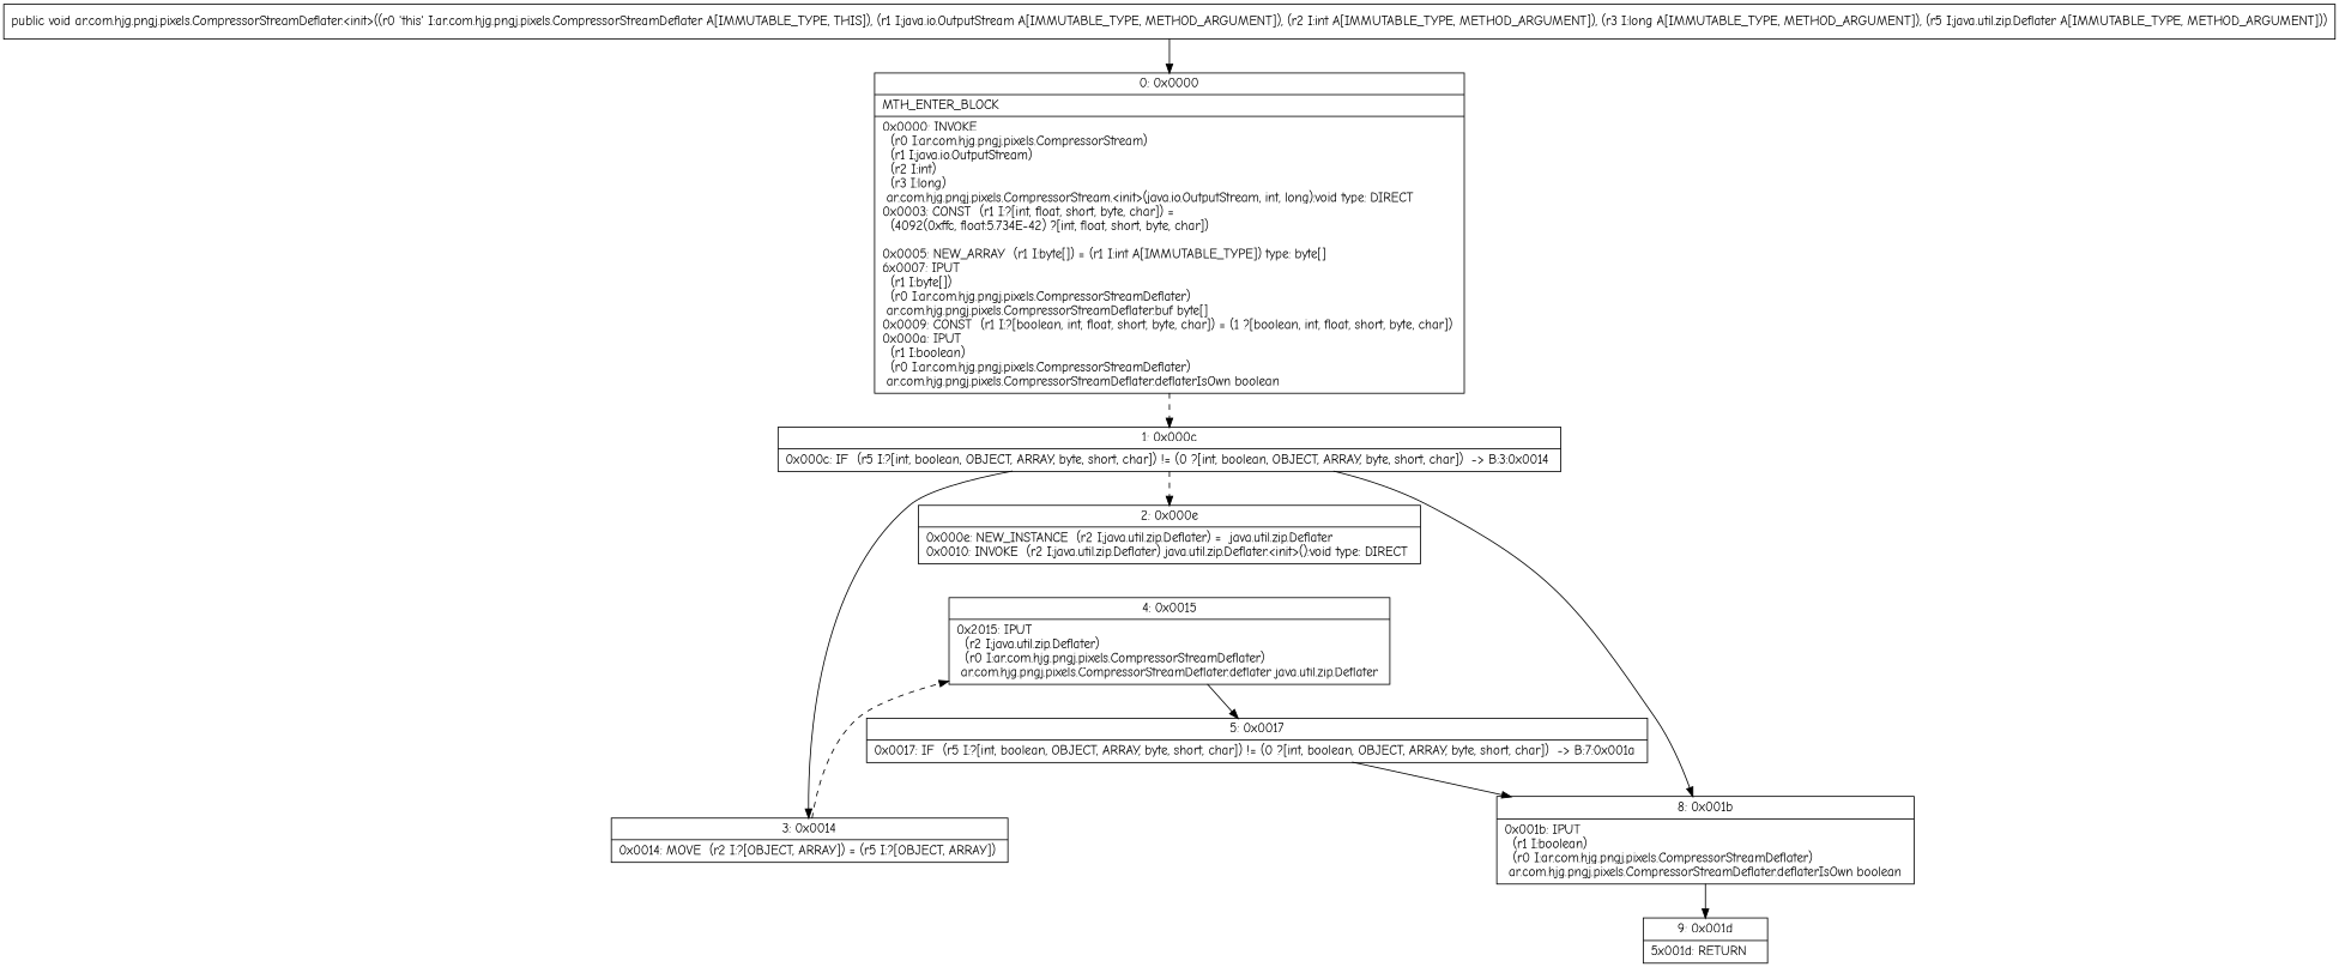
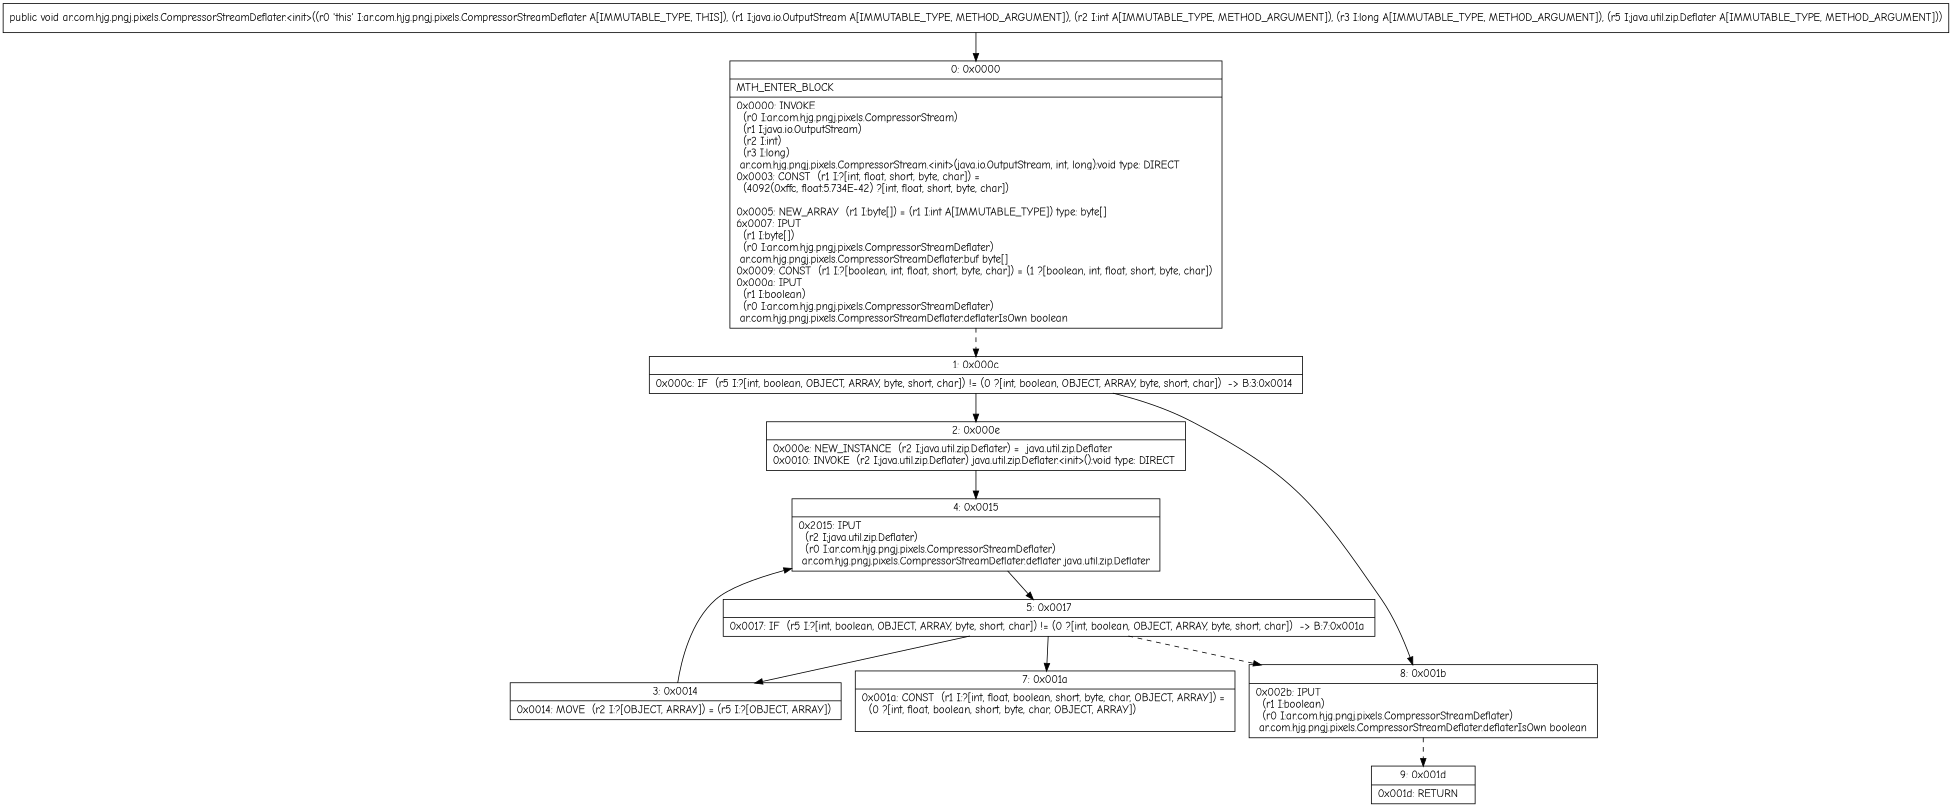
  digraph {
    fontname="Comic Neue"
    node [fontname="Comic Neue" shape=record]
    edge [fontname="Comic Neue"]
    n1 [label="{0\:\ 0x0000|MTH_ENTER_BLOCK\l|0x0000: INVOKE  \l  (r0 I:ar.com.hjg.pngj.pixels.CompressorStream)\l  (r1 I:java.io.OutputStream)\l  (r2 I:int)\l  (r3 I:long)\l ar.com.hjg.pngj.pixels.CompressorStream.\<init\>(java.io.OutputStream, int, long):void type: DIRECT \l0x0003: CONST  (r1 I:?[int, float, short, byte, char]) = \l  (4092(0xffc, float:5.734E\-42) ?[int, float, short, byte, char])\l \l0x0005: NEW_ARRAY  (r1 I:byte[]) = (r1 I:int A[IMMUTABLE_TYPE]) type: byte[] \l6x0007: IPUT  \l  (r1 I:byte[])\l  (r0 I:ar.com.hjg.pngj.pixels.CompressorStreamDeflater)\l ar.com.hjg.pngj.pixels.CompressorStreamDeflater.buf byte[] \l0x0009: CONST  (r1 I:?[boolean, int, float, short, byte, char]) = (1 ?[boolean, int, float, short, byte, char]) \l0x000a: IPUT  \l  (r1 I:boolean)\l  (r0 I:ar.com.hjg.pngj.pixels.CompressorStreamDeflater)\l ar.com.hjg.pngj.pixels.CompressorStreamDeflater.deflaterIsOwn boolean \l}"]
    n2 [label="{1\:\ 0x000c|0x000c: IF  (r5 I:?[int, boolean, OBJECT, ARRAY, byte, short, char]) != (0 ?[int, boolean, OBJECT, ARRAY, byte, short, char])  \-\> B:3:0x0014 \l}"]
    n3 [label="{2\:\ 0x000e|0x000e: NEW_INSTANCE  (r2 I:java.util.zip.Deflater) =  java.util.zip.Deflater \l0x0010: INVOKE  (r2 I:java.util.zip.Deflater) java.util.zip.Deflater.\<init\>():void type: DIRECT \l}"]
    n4 [label="{3\:\ 0x0014|0x0014: MOVE  (r2 I:?[OBJECT, ARRAY]) = (r5 I:?[OBJECT, ARRAY]) \l}"]
-   n5 [label="{8\:\ 0x001b|0x001b: IPUT  \l  (r1 I:boolean)\l  (r0 I:ar.com.hjg.pngj.pixels.CompressorStreamDeflater)\l ar.com.hjg.pngj.pixels.CompressorStreamDeflater.deflaterIsOwn boolean \l}"]
+   n5 [label="{8\:\ 0x001b|0x002b: IPUT  \l  (r1 I:boolean)\l  (r0 I:ar.com.hjg.pngj.pixels.CompressorStreamDeflater)\l ar.com.hjg.pngj.pixels.CompressorStreamDeflater.deflaterIsOwn boolean \l}"]
    n6 [label="{4\:\ 0x0015|0x2015: IPUT  \l  (r2 I:java.util.zip.Deflater)\l  (r0 I:ar.com.hjg.pngj.pixels.CompressorStreamDeflater)\l ar.com.hjg.pngj.pixels.CompressorStreamDeflater.deflater java.util.zip.Deflater \l}"]
    n7 [label="{5\:\ 0x0017|0x0017: IF  (r5 I:?[int, boolean, OBJECT, ARRAY, byte, short, char]) != (0 ?[int, boolean, OBJECT, ARRAY, byte, short, char])  \-\> B:7:0x001a \l}"]
-   n9 [label="{9\:\ 0x001d|5x001d: RETURN   \l}"]
+   n8 [label="{7\:\ 0x001a|0x001a: CONST  (r1 I:?[int, float, boolean, short, byte, char, OBJECT, ARRAY]) = \l  (0 ?[int, float, boolean, short, byte, char, OBJECT, ARRAY])\l \l}"]
+   n9 [label="{9\:\ 0x001d|0x001d: RETURN   \l}"]
    n10 [label="{public void ar.com.hjg.pngj.pixels.CompressorStreamDeflater.\<init\>((r0 'this' I:ar.com.hjg.pngj.pixels.CompressorStreamDeflater A[IMMUTABLE_TYPE, THIS]), (r1 I:java.io.OutputStream A[IMMUTABLE_TYPE, METHOD_ARGUMENT]), (r2 I:int A[IMMUTABLE_TYPE, METHOD_ARGUMENT]), (r3 I:long A[IMMUTABLE_TYPE, METHOD_ARGUMENT]), (r5 I:java.util.zip.Deflater A[IMMUTABLE_TYPE, METHOD_ARGUMENT])) }"]
    n1 -> n2 [style=dashed]
-   n2 -> n3 [style=dashed]
-   n2 -> n4
+   n2 -> n3 [style=solid]
+   n7 -> n4
    n2 -> n5
-   n4 -> n6 [style=dashed]
-   n5 -> n9
+   n3 -> n6
+   n4 -> n6
+   n5 -> n9 [style=dashed]
    n6 -> n7
-   n7 -> n5 [style=solid]
+   n7 -> n5 [style=dashed]
+   n7 -> n8
    n10 -> n1
  }
